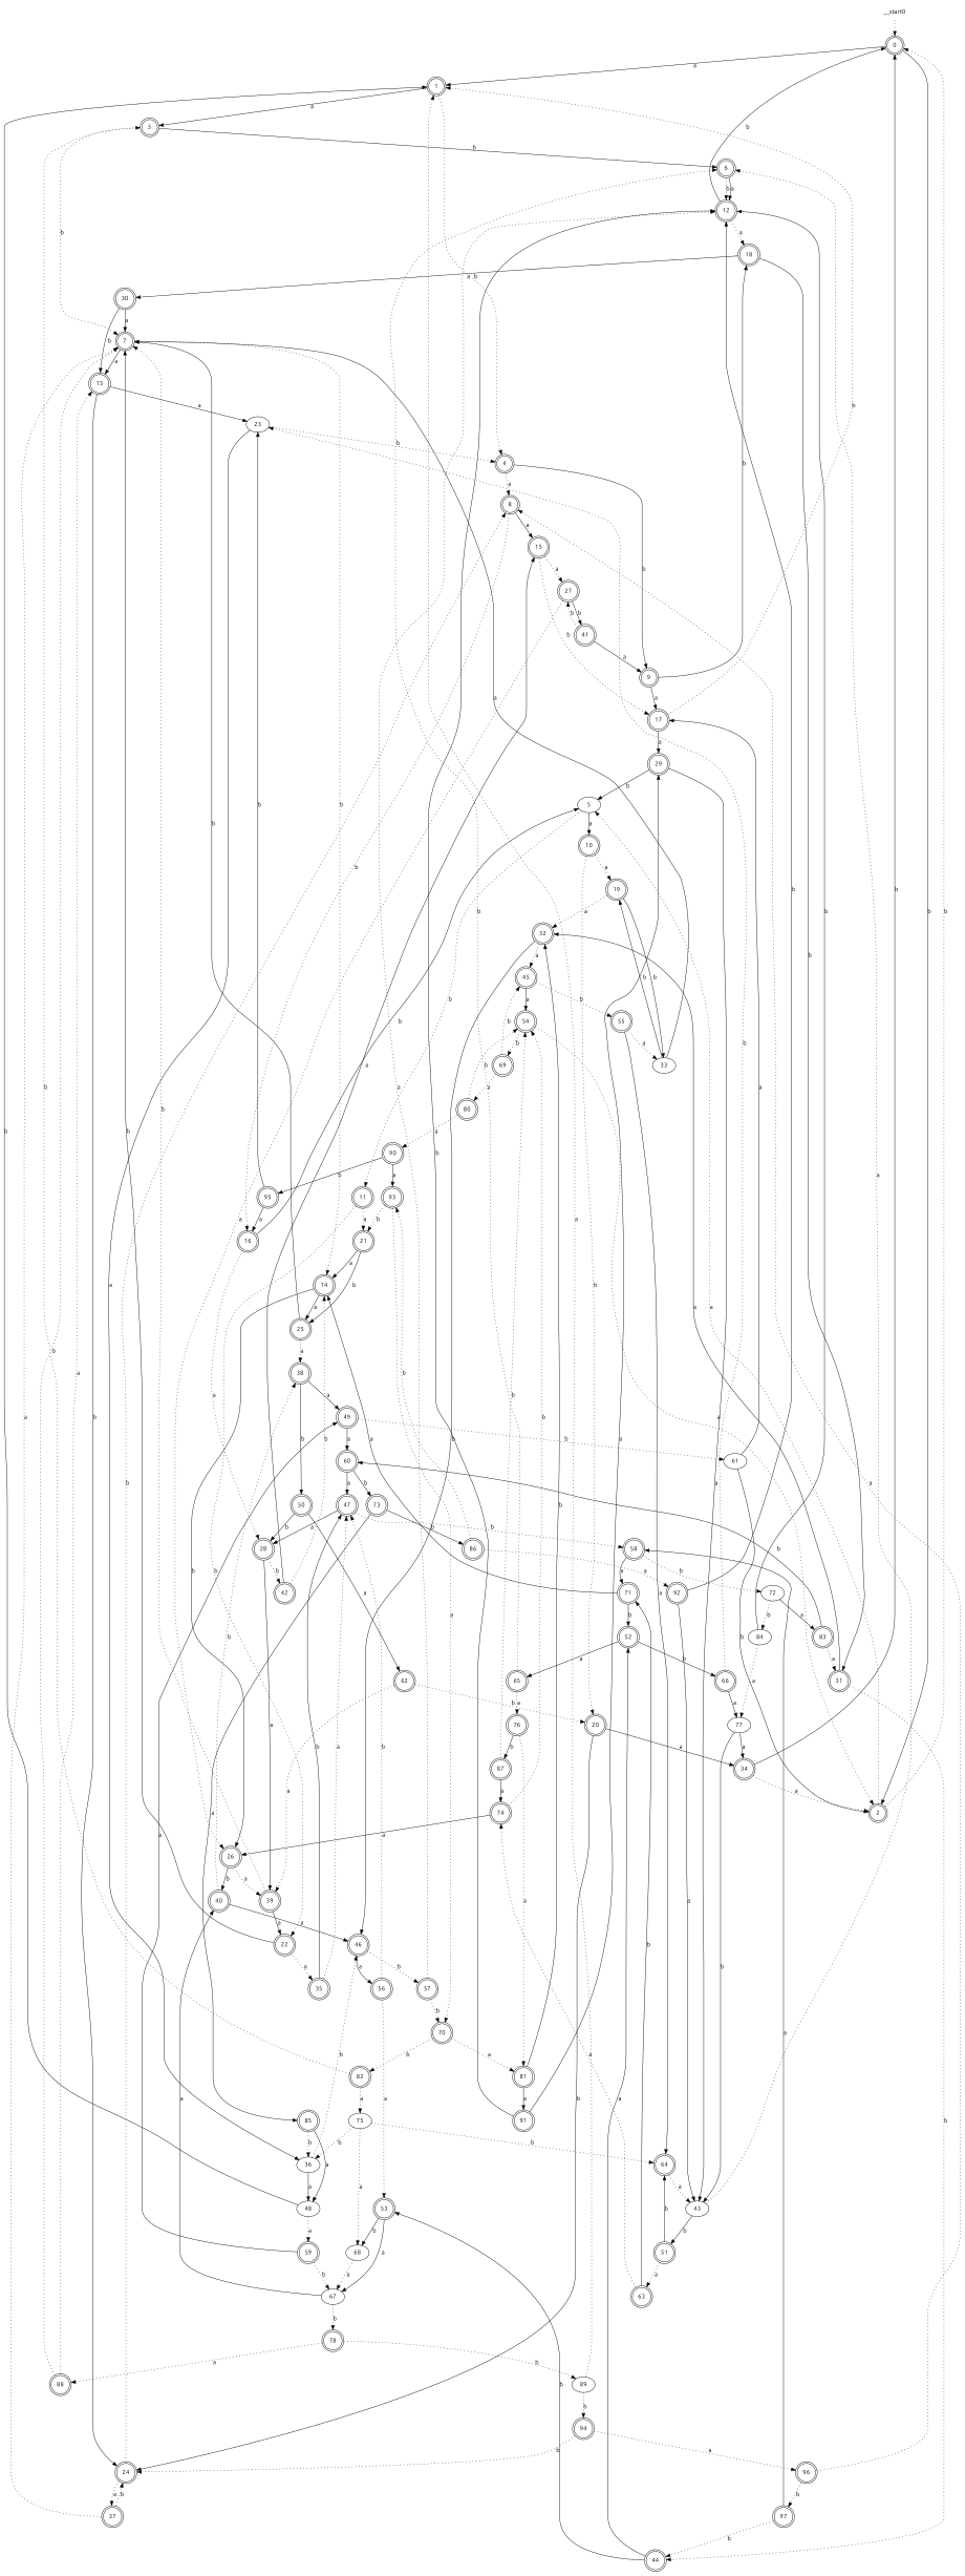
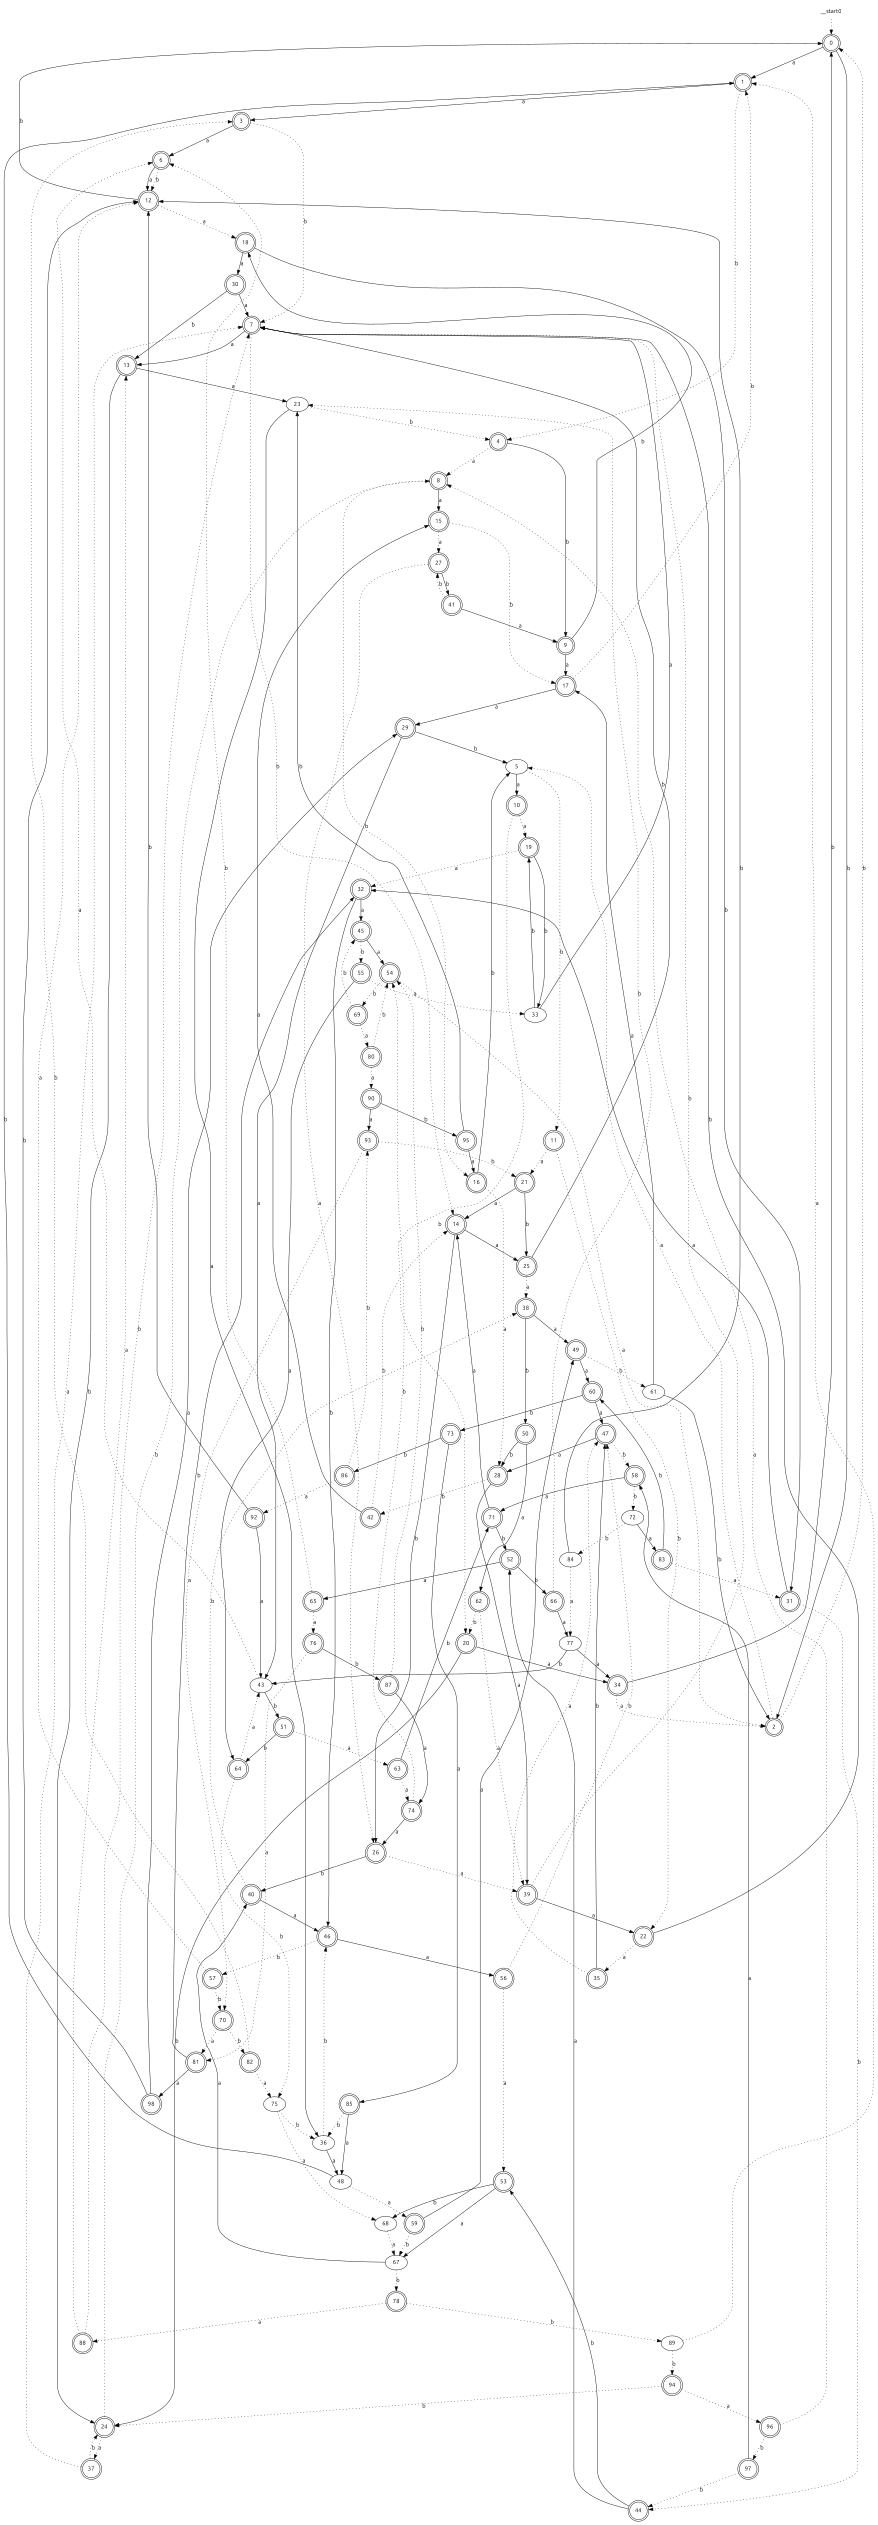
  digraph {
    fontname=Ubuntu
    node [fontname=Ubuntu shape=doublecircle]
    edge [fontname=Ubuntu style=solid]
    __start0 [shape=none]
    0
    1
    2
    3
    4
    5 [shape=""]
    6
    7
    8
    9
    10
    11
    12
    13
    14
    15
    16
    17
    18
    19
    20
    21
    22
    23 [shape=""]
    24
    25
    26
    27
    28
    29
    30
    31
    32
    33 [shape=""]
    34
    35
    36 [shape=""]
    37
    38
    39
    40
    41
    42
    43 [shape=""]
    44
    45
    46
    47
    48 [shape=""]
    49
    50
    51
    52
    53
    54
    55
    56
    57
    58
    59
    60
    61 [shape=""]
    62
    63
    64
    65
    66
    67 [shape=""]
    68 [shape=""]
    69
    70
    71
    72 [shape=""]
    73
    74
    75 [shape=""]
    76
    77 [shape=""]
    78
    80
    81
    82
    83
    84 [shape=""]
    85
    86
    87
    88
    89 [shape=""]
    90
-   91
+   91 [label=98]
    92
    93
    94
    95
    96
    97
    __start0 -> 0 [style=dotted]
    0 -> 1 [label=a]
    0 -> 2 [label=b]
    1 -> 3 [label=a]
    1 -> 4 [label=b style=dotted]
    2 -> 0 [label=b style=dotted]
    2 -> 5 [label=a style=dotted]
-   3 -> 6 [label=b]
+   3 -> 6 [label=a]
    3 -> 7 [label=b style=dotted]
    4 -> 8 [label=a style=dotted]
    4 -> 9 [label=b]
    5 -> 10 [label=a]
    5 -> 11 [label=b style=dotted]
    6 -> 12 [label=a]
    6 -> 12 [label=b style=dotted]
    7 -> 13 [label=a]
    7 -> 14 [label=b style=dotted]
    8 -> 15 [label=a]
    8 -> 16 [label=b style=dotted]
    9 -> 17 [label=a]
    9 -> 18 [label=b]
    10 -> 19 [label=a style=dotted]
    10 -> 20 [label=b style=dotted]
    11 -> 21 [label=a style=dotted]
    11 -> 22 [label=b style=dotted]
    12 -> 0 [label=b]
    12 -> 18 [label=a style=dotted]
    13 -> 23 [label=a]
    13 -> 24 [label=b]
    14 -> 25 [label=a]
    14 -> 26 [label=b]
    15 -> 17 [label=b style=dotted]
    15 -> 27 [label=a style=dotted]
    16 -> 5 [label=b]
    16 -> 28 [label=a style=dotted]
    17 -> 1 [label=b style=dotted]
    17 -> 29 [label=a]
    18 -> 30 [label=a]
    18 -> 31 [label=b]
    19 -> 32 [label=a style=dotted]
    19 -> 33 [label=b]
    20 -> 24 [label=b]
    20 -> 34 [label=a]
    21 -> 14 [label=a]
    21 -> 25 [label=b]
    22 -> 7 [label=b]
    22 -> 35 [label=a style=dotted]
    23 -> 4 [label=b style=dotted]
    23 -> 36 [label=a]
    24 -> 8 [label=b style=dotted]
    24 -> 37 [label=a style=dotted]
    25 -> 7 [label=b]
    25 -> 38 [label=a style=dotted]
    26 -> 39 [label=a style=dotted]
    26 -> 40 [label=b]
    27 -> 26 [label=a style=dotted]
    27 -> 41 [label=b]
    28 -> 39 [label=a]
    28 -> 42 [label=b style=dotted]
    29 -> 5 [label=b]
    29 -> 43 [label=a]
    30 -> 7 [label=a]
    30 -> 13 [label=b]
    31 -> 32 [label=a]
    31 -> 44 [label=b style=dotted]
-   32 -> 45 [label=a style=dotted]
+   32 -> 45 [label=a]
    32 -> 46 [label=b]
    33 -> 7 [label=a]
    33 -> 19 [label=b]
    34 -> 0 [label=b]
    34 -> 2 [label=a style=dotted]
    35 -> 47 [label=a style=dotted]
    35 -> 47 [label=b]
    36 -> 46 [label=b style=dotted]
    36 -> 48 [label=a]
    37 -> 7 [label=a style=dotted]
    37 -> 24 [label=b style=dotted]
    38 -> 49 [label=a]
    38 -> 50 [label=b]
    39 -> 7 [label=b style=dotted]
    39 -> 22 [label=a]
    40 -> 38 [label=b style=dotted]
    40 -> 46 [label=a]
    41 -> 9 [label=a]
    41 -> 27 [label=b style=dotted]
    42 -> 14 [label=b style=dotted]
    42 -> 15 [label=a]
    43 -> 6 [label=a style=dotted]
    43 -> 51 [label=b]
    44 -> 52 [label=a]
    44 -> 53 [label=b]
    45 -> 54 [label=a]
    45 -> 55 [label=b style=dotted]
    46 -> 56 [label=a]
    46 -> 57 [label=b style=dotted]
    47 -> 28 [label=a]
    47 -> 58 [label=b style=dotted]
    48 -> 1 [label=b]
    48 -> 59 [label=a style=dotted]
    49 -> 60 [label=a]
    49 -> 61 [label=b style=dotted]
    50 -> 28 [label=b]
    50 -> 62 [label=a]
    51 -> 63 [label=a style=dotted]
    51 -> 64 [label=b]
    52 -> 65 [label=a]
    52 -> 66 [label=b]
    53 -> 67 [label=a]
    53 -> 68 [label=b]
    54 -> 2 [label=a style=dotted]
    54 -> 69 [label=b style=dotted]
    55 -> 33 [label=a style=dotted]
    55 -> 64 [label=a]
    56 -> 47 [label=b style=dotted]
    56 -> 53 [label=a style=dotted]
    57 -> 12 [label=a style=dotted]
    57 -> 70 [label=b style=dotted]
    58 -> 71 [label=a]
    58 -> 72 [label=b style=dotted]
    59 -> 49 [label=a]
    59 -> 67 [label=b style=dotted]
    60 -> 47 [label=a]
    60 -> 73 [label=b]
    61 -> 2 [label=b]
    61 -> 17 [label=a]
    62 -> 20 [label=b style=dotted]
    62 -> 39 [label=a style=dotted]
    63 -> 71 [label=b]
    63 -> 74 [label=a style=dotted]
    64 -> 43 [label=a style=dotted]
-   75 -> 64 [label=b style=dotted]
+   64 -> 75 [label=b style=dotted]
    65 -> 6 [label=b style=dotted]
    65 -> 76 [label=a style=dotted]
    66 -> 23 [label=b style=dotted]
    66 -> 77 [label=a]
    67 -> 40 [label=a]
    67 -> 78 [label=b style=dotted]
    68 -> 67 [label=a style=dotted]
    69 -> 45 [label=b style=dotted]
    69 -> 80 [label=a style=dotted]
    70 -> 81 [label=a style=dotted]
    70 -> 82 [label=b style=dotted]
    71 -> 14 [label=a]
    71 -> 52 [label=b]
    72 -> 83 [label=a]
    72 -> 84 [label=b style=dotted]
    73 -> 85 [label=a]
    73 -> 86 [label=b]
    74 -> 26 [label=a]
    74 -> 54 [label=b style=dotted]
    75 -> 36 [label=b style=dotted]
    75 -> 68 [label=a style=dotted]
    76 -> 81 [label=a style=dotted]
    76 -> 87 [label=b]
    77 -> 34 [label=a]
    77 -> 43 [label=b]
    78 -> 88 [label=a style=dotted]
    78 -> 89 [label=b style=dotted]
    80 -> 54 [label=b style=dotted]
    80 -> 90 [label=a style=dotted]
    81 -> 32 [label=b]
    81 -> 91 [label=a]
    82 -> 3 [label=b style=dotted]
    82 -> 75 [label=a style=dotted]
    83 -> 31 [label=a style=dotted]
    83 -> 60 [label=b]
    84 -> 12 [label=b]
    84 -> 77 [label=a style=dotted]
    85 -> 36 [label=b style=dotted]
    85 -> 48 [label=a]
    86 -> 92 [label=a style=dotted]
    86 -> 93 [label=b style=dotted]
    87 -> 54 [label=b style=dotted]
    87 -> 74 [label=a]
    88 -> 7 [label=b style=dotted]
    88 -> 13 [label=a style=dotted]
    89 -> 1 [label=a style=dotted]
    89 -> 94 [label=b style=dotted]
    90 -> 93 [label=a]
    90 -> 95 [label=b]
    91 -> 12 [label=b]
    91 -> 29 [label=a]
    92 -> 12 [label=b]
    92 -> 43 [label=a]
    93 -> 21 [label=b style=dotted]
    93 -> 70 [label=a style=dotted]
    94 -> 24 [label=b style=dotted]
    94 -> 96 [label=a style=dotted]
    95 -> 16 [label=a]
    95 -> 23 [label=b]
    96 -> 8 [label=a style=dotted]
    96 -> 97 [label=b style=dotted]
    97 -> 44 [label=b style=dotted]
    97 -> 58 [label=a]
  }
